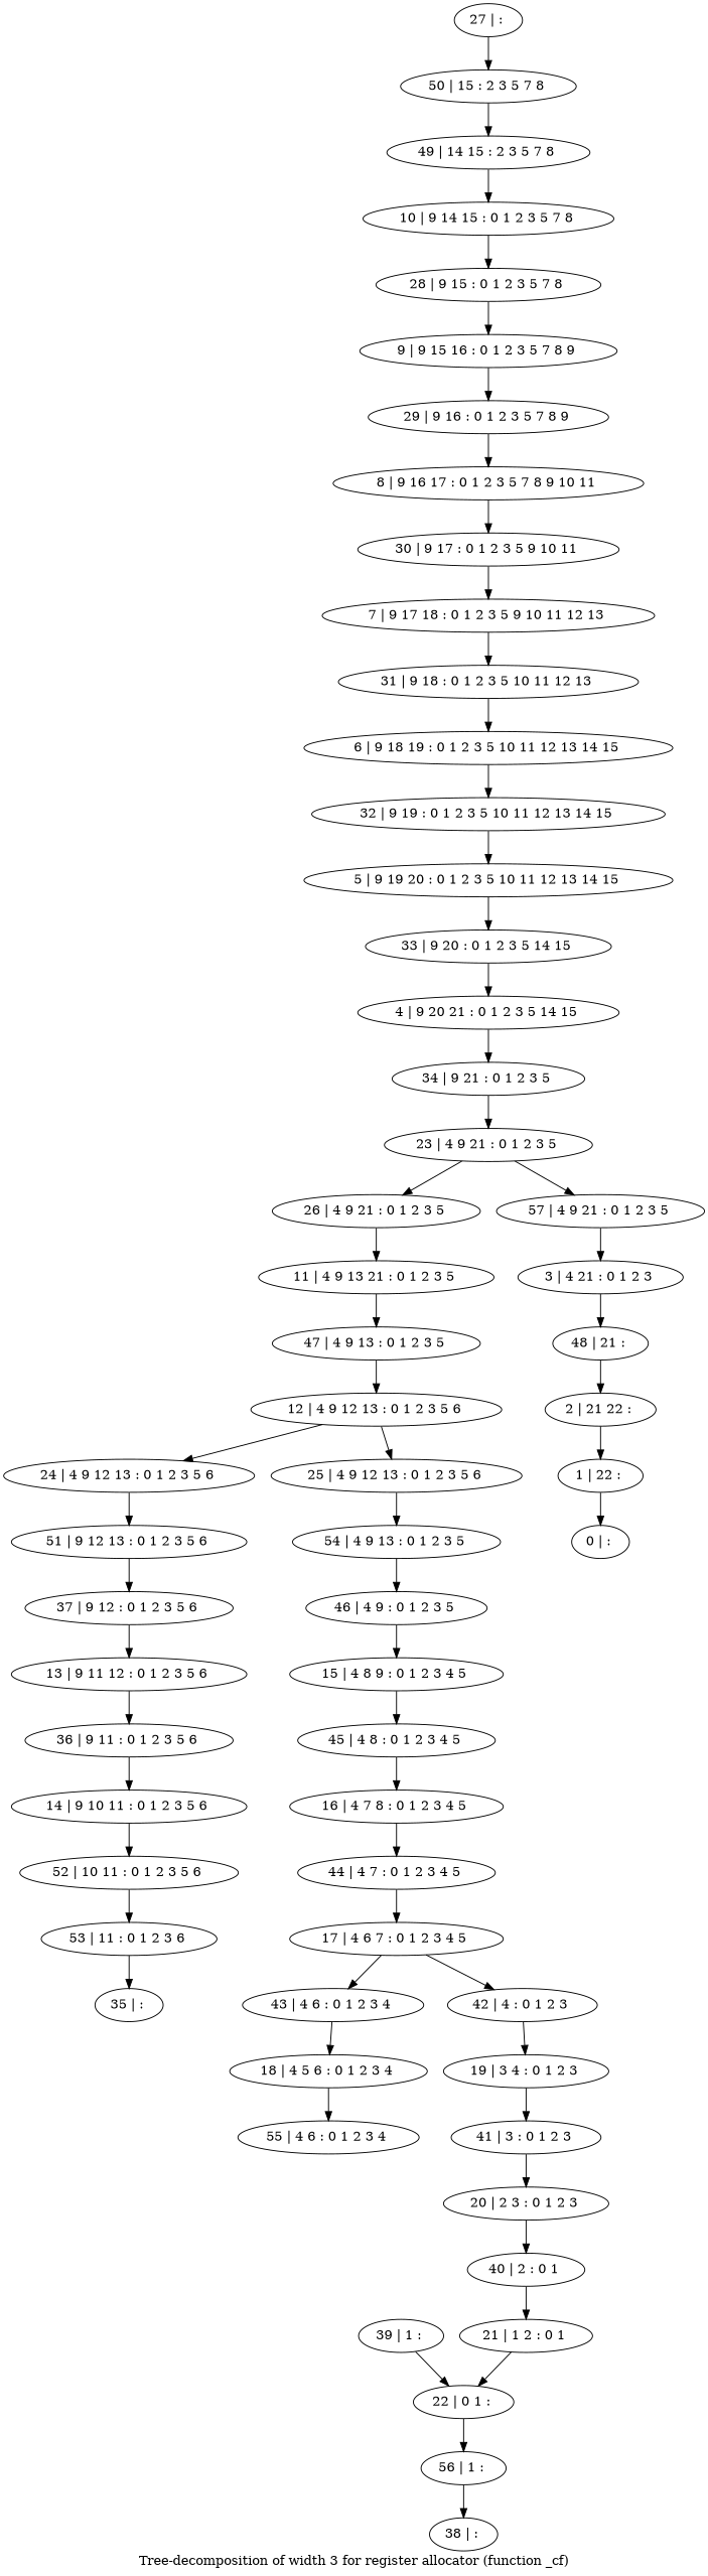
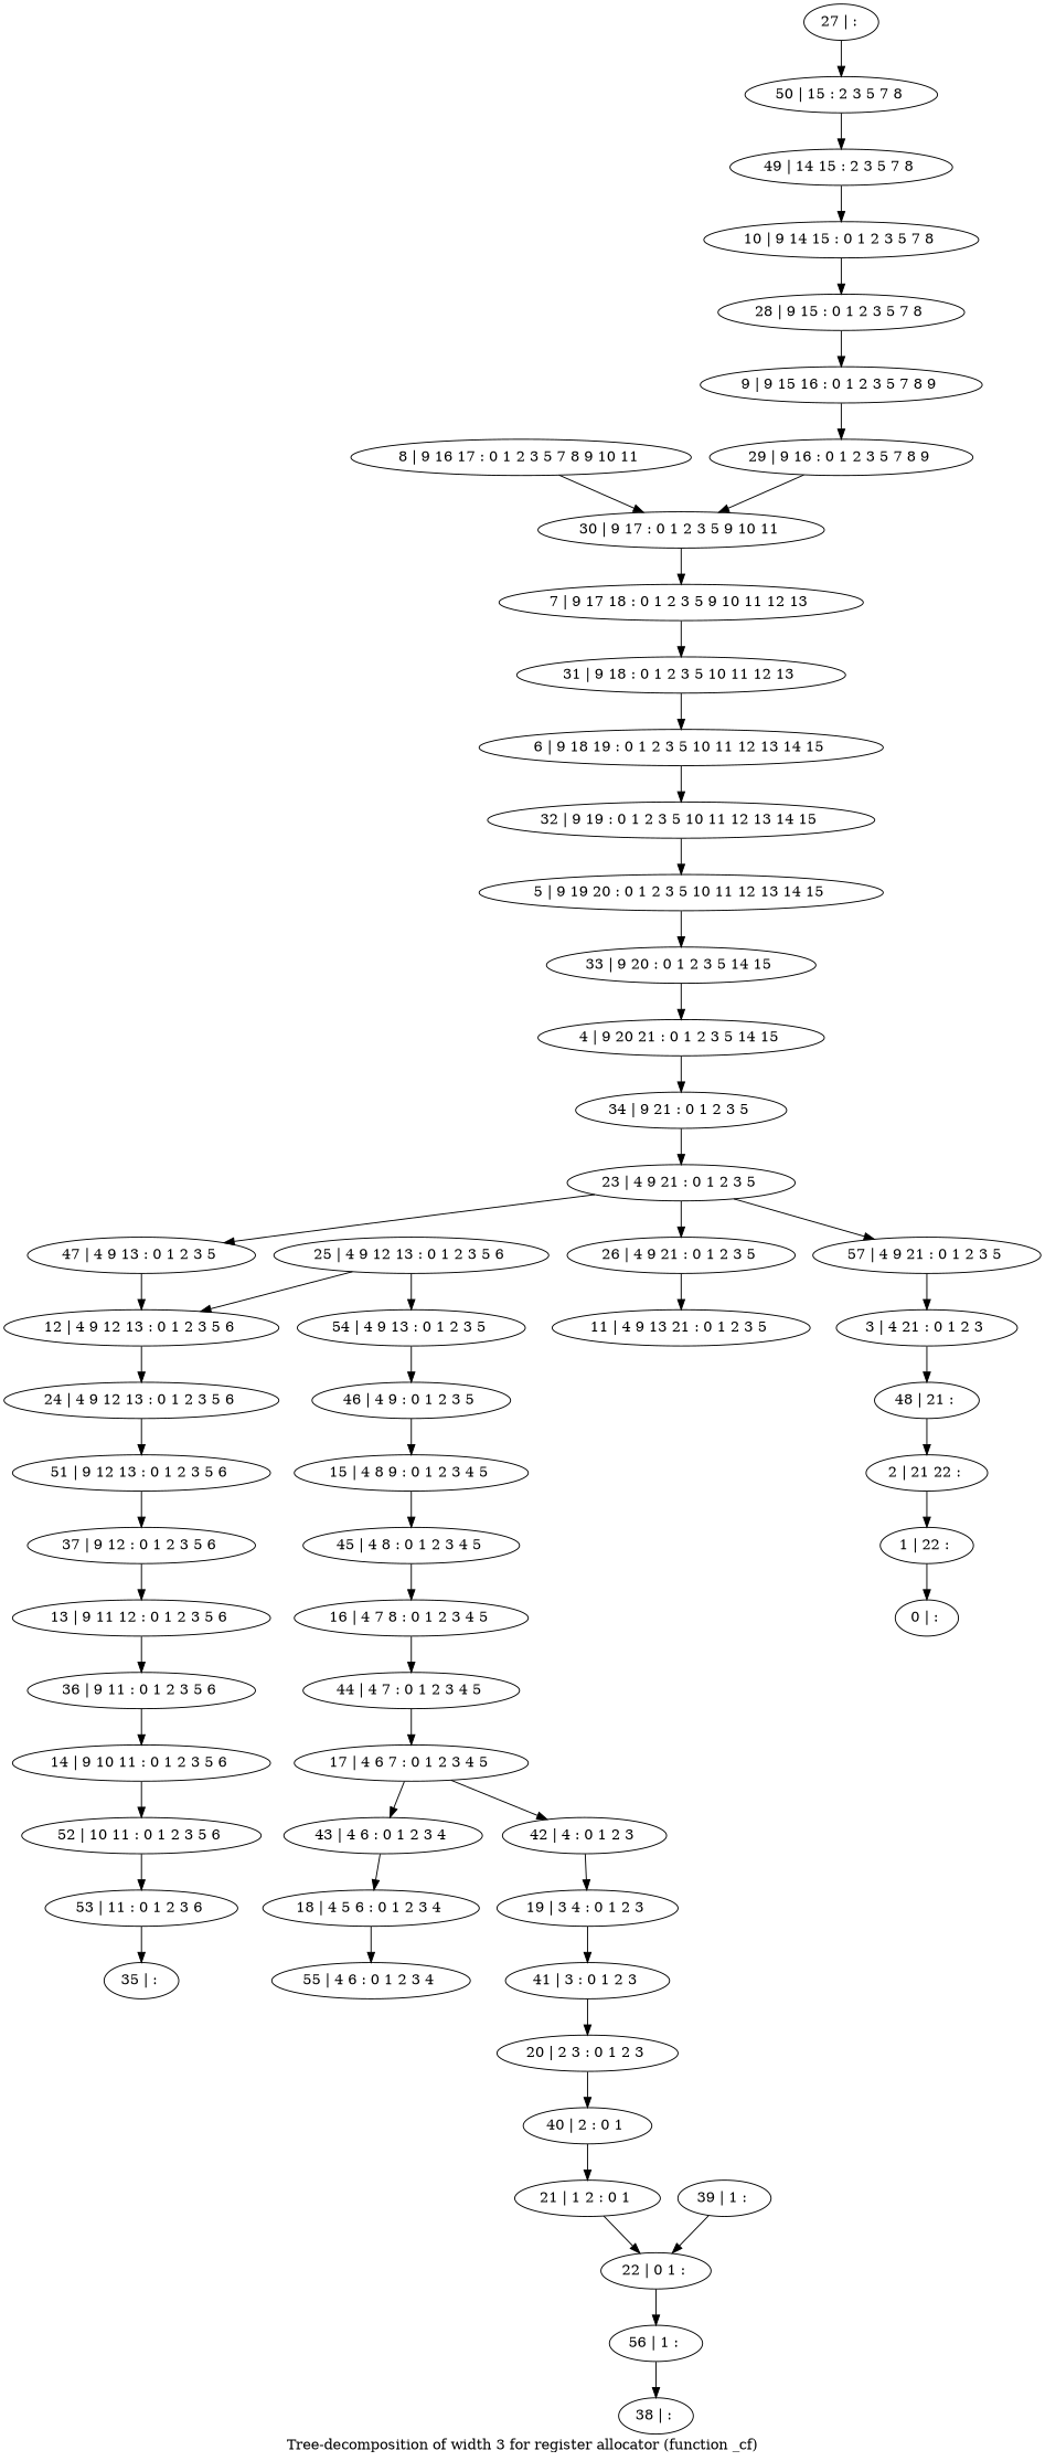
  digraph {
    label="Tree-decomposition of width 3 for register allocator (function _cf)"
    n1 [label="0 | : "]
    n2 [label="1 | 22 : "]
    n3 [label="2 | 21 22 : "]
    n4 [label="3 | 4 21 : 0 1 2 3 "]
    n5 [label="48 | 21 : "]
    n6 [label="4 | 9 20 21 : 0 1 2 3 5 14 15 "]
    n7 [label="34 | 9 21 : 0 1 2 3 5 "]
    n8 [label="23 | 4 9 21 : 0 1 2 3 5 "]
    n9 [label="5 | 9 19 20 : 0 1 2 3 5 10 11 12 13 14 15 "]
    n10 [label="33 | 9 20 : 0 1 2 3 5 14 15 "]
    n11 [label="6 | 9 18 19 : 0 1 2 3 5 10 11 12 13 14 15 "]
    n12 [label="32 | 9 19 : 0 1 2 3 5 10 11 12 13 14 15 "]
    n13 [label="7 | 9 17 18 : 0 1 2 3 5 9 10 11 12 13 "]
    n14 [label="31 | 9 18 : 0 1 2 3 5 10 11 12 13 "]
    n15 [label="8 | 9 16 17 : 0 1 2 3 5 7 8 9 10 11 "]
    n16 [label="30 | 9 17 : 0 1 2 3 5 9 10 11 "]
    n17 [label="9 | 9 15 16 : 0 1 2 3 5 7 8 9 "]
    n18 [label="29 | 9 16 : 0 1 2 3 5 7 8 9 "]
    n19 [label="10 | 9 14 15 : 0 1 2 3 5 7 8 "]
    n20 [label="28 | 9 15 : 0 1 2 3 5 7 8 "]
    n21 [label="11 | 4 9 13 21 : 0 1 2 3 5 "]
    n22 [label="47 | 4 9 13 : 0 1 2 3 5 "]
    n23 [label="12 | 4 9 12 13 : 0 1 2 3 5 6 "]
    n24 [label="24 | 4 9 12 13 : 0 1 2 3 5 6 "]
    n25 [label="25 | 4 9 12 13 : 0 1 2 3 5 6 "]
    n26 [label="51 | 9 12 13 : 0 1 2 3 5 6 "]
    n27 [label="54 | 4 9 13 : 0 1 2 3 5 "]
    n28 [label="13 | 9 11 12 : 0 1 2 3 5 6 "]
    n29 [label="36 | 9 11 : 0 1 2 3 5 6 "]
    n30 [label="14 | 9 10 11 : 0 1 2 3 5 6 "]
    n31 [label="52 | 10 11 : 0 1 2 3 5 6 "]
    n32 [label="53 | 11 : 0 1 2 3 6 "]
    n33 [label="15 | 4 8 9 : 0 1 2 3 4 5 "]
    n34 [label="45 | 4 8 : 0 1 2 3 4 5 "]
    n35 [label="16 | 4 7 8 : 0 1 2 3 4 5 "]
    n36 [label="44 | 4 7 : 0 1 2 3 4 5 "]
    n37 [label="17 | 4 6 7 : 0 1 2 3 4 5 "]
    n38 [label="43 | 4 6 : 0 1 2 3 4 "]
    n39 [label="42 | 4 : 0 1 2 3 "]
    n40 [label="18 | 4 5 6 : 0 1 2 3 4 "]
    n41 [label="55 | 4 6 : 0 1 2 3 4 "]
    n42 [label="19 | 3 4 : 0 1 2 3 "]
    n43 [label="41 | 3 : 0 1 2 3 "]
    n44 [label="20 | 2 3 : 0 1 2 3 "]
    n45 [label="40 | 2 : 0 1 "]
    n46 [label="21 | 1 2 : 0 1 "]
    n47 [label="22 | 0 1 : "]
    n48 [label="39 | 1 : "]
    n49 [label="56 | 1 : "]
    n50 [label="38 | : "]
    n51 [label="26 | 4 9 21 : 0 1 2 3 5 "]
    n52 [label="57 | 4 9 21 : 0 1 2 3 5 "]
    n53 [label="37 | 9 12 : 0 1 2 3 5 6 "]
    n54 [label="46 | 4 9 : 0 1 2 3 5 "]
    n55 [label="27 | : "]
    n56 [label="50 | 15 : 2 3 5 7 8 "]
    n57 [label="49 | 14 15 : 2 3 5 7 8 "]
    n58 [label="35 | : "]
    n2 -> n1
    n3 -> n2
    n4 -> n5
    n5 -> n3
    n6 -> n7
    n7 -> n8
    n8 -> n51
    n8 -> n52
    n9 -> n10
    n10 -> n6
    n11 -> n12
    n12 -> n9
    n13 -> n14
    n14 -> n11
    n15 -> n16
    n16 -> n13
    n17 -> n18
-   n18 -> n15
+   n18 -> n16
    n19 -> n20
    n20 -> n17
-   n21 -> n22
+   n8 -> n22
    n22 -> n23
    n23 -> n24
-   n23 -> n25
+   n25 -> n23
    n24 -> n26
    n25 -> n27
    n26 -> n53
    n27 -> n54
    n28 -> n29
    n29 -> n30
    n30 -> n31
    n31 -> n32
    n32 -> n58
    n33 -> n34
    n34 -> n35
    n35 -> n36
    n36 -> n37
    n37 -> n38
    n37 -> n39
    n38 -> n40
    n39 -> n42
    n40 -> n41
    n42 -> n43
    n43 -> n44
    n44 -> n45
    n45 -> n46
    n46 -> n47
    n47 -> n49
    n48 -> n47
    n49 -> n50
    n51 -> n21
    n52 -> n4
    n53 -> n28
    n54 -> n33
    n55 -> n56
    n56 -> n57
    n57 -> n19
  }
